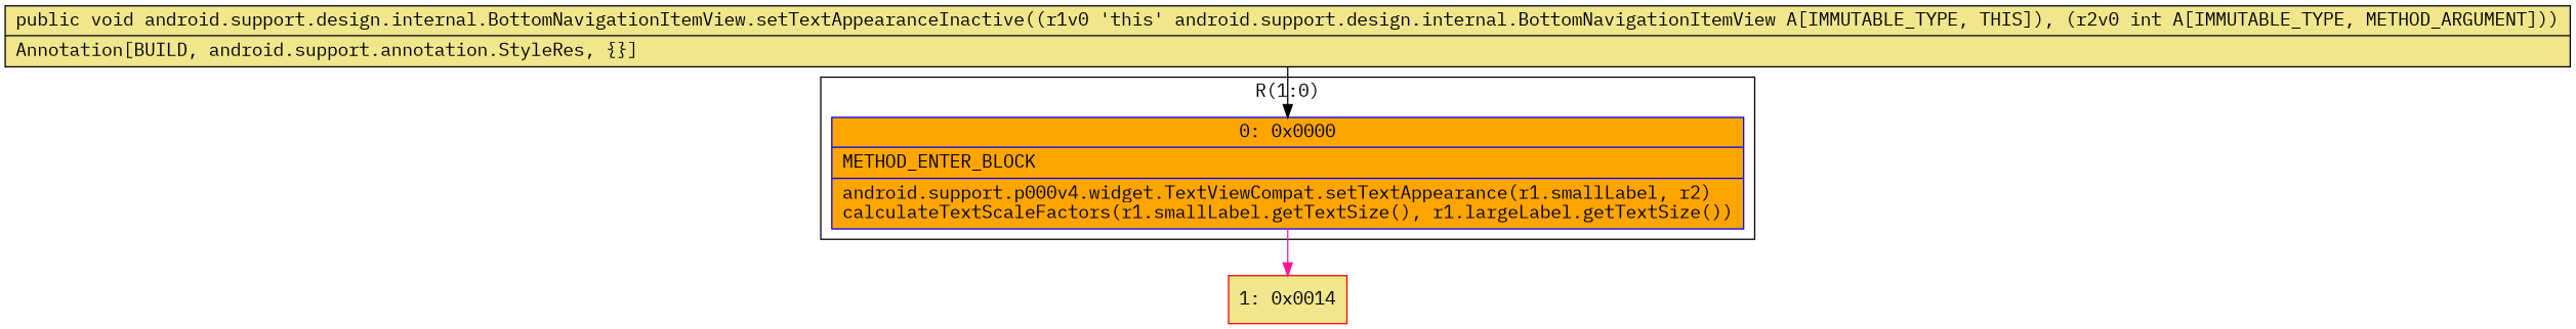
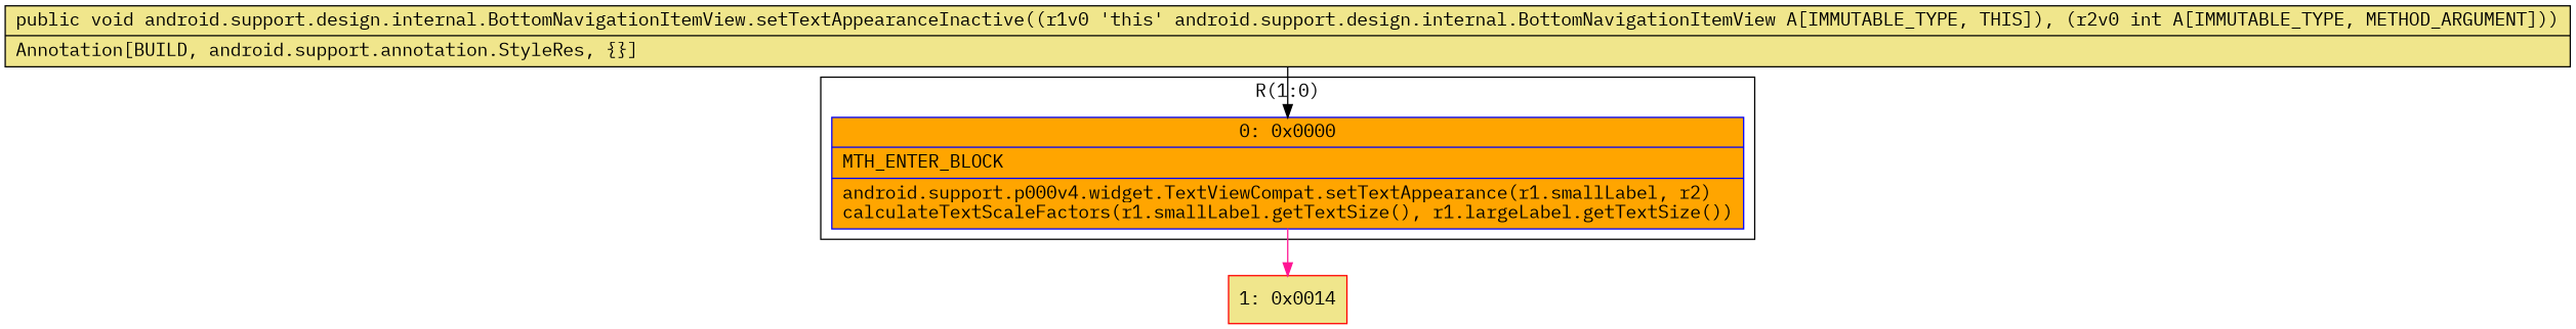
  digraph {
    fontname="IBM Plex Mono"
    node [shape=record style=filled fillcolor=khaki fontname="IBM Plex Mono"]
    edge [fontname="IBM Plex Mono"]
-   n1 [color=blue label="{0\:\ 0x0000|METHOD_ENTER_BLOCK\l|android.support.p000v4.widget.TextViewCompat.setTextAppearance(r1.smallLabel, r2)\lcalculateTextScaleFactors(r1.smallLabel.getTextSize(), r1.largeLabel.getTextSize())\l}" fillcolor=orange]
+   n1 [color=blue label="{0\:\ 0x0000|MTH_ENTER_BLOCK\l|android.support.p000v4.widget.TextViewCompat.setTextAppearance(r1.smallLabel, r2)\lcalculateTextScaleFactors(r1.smallLabel.getTextSize(), r1.largeLabel.getTextSize())\l}" fillcolor=orange]
    n2 [color=red label="{1\:\ 0x0014}"]
    n3 [label="{public void android.support.design.internal.BottomNavigationItemView.setTextAppearanceInactive((r1v0 'this' android.support.design.internal.BottomNavigationItemView A[IMMUTABLE_TYPE, THIS]), (r2v0 int A[IMMUTABLE_TYPE, METHOD_ARGUMENT]))  | Annotation[BUILD, android.support.annotation.StyleRes, \{\}]\l}"]
    subgraph cluster_1 {
      label="R(1:0)"
      n1
    }
    n1 -> n2 [color=deeppink]
    n3 -> n1 [color=black]
  }
